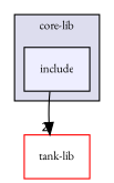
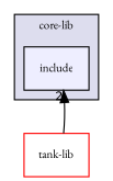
  digraph {
    compound=true
    fontname="EB Garamond"
    node [fontname="EB Garamond" fontsize=10 shape=box]
    n1 [fillcolor="#eeeeff" label=include pencolor=black style=filled]
    n2 [color=red label="tank-lib"]
    subgraph cluster_1 {
      bgcolor="#ddddee"
      fontsize=10
      label="core-lib"
      pencolor=black
      n1
    }
-   n1 -> n2 [headlabel=2 labeldistance=1.5 labelfontname=Helvetica labelfontsize=10 fontname="EB Garamond"]
+   n2 -> n1 [headlabel=2 labeldistance=1.5 labelfontname=Helvetica labelfontsize=10 fontname="EB Garamond"]
  }
